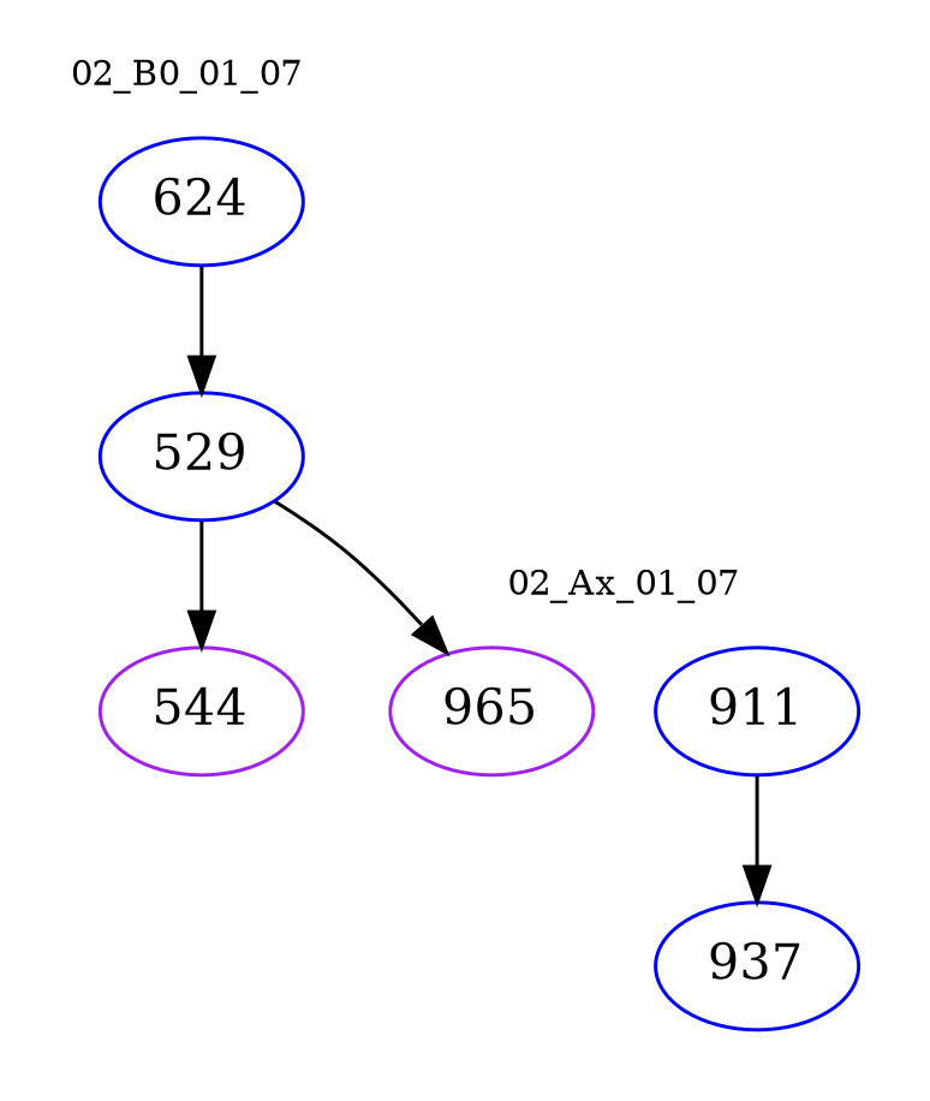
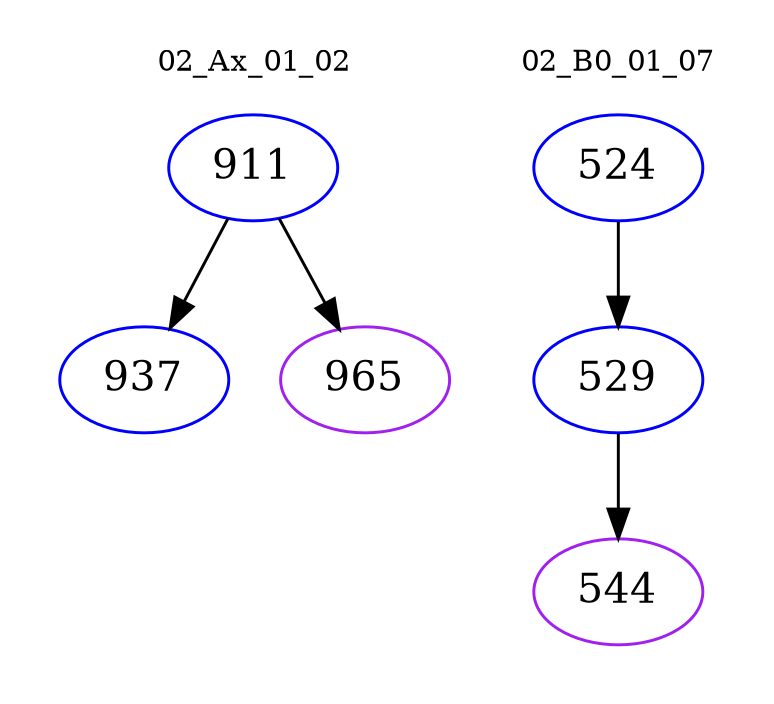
  digraph {
    node [color=blue]
    edge [color=black]
    n1 [label=911]
    n2 [label=937]
    n3 [color=purple label=965]
    n4 [label=529]
-   n5 [label=624]
+   n5 [label=524]
    n6 [color=purple label=544]
    subgraph cluster_1 {
      color=white
      fontsize=10
-     label="02_Ax_01_07"
+     label="02_Ax_01_02"
      n1
      n2
      n3
    }
    subgraph cluster_2 {
      color=white
      fontsize=10
      label="02_B0_01_07"
      n4
      n5
      n6
    }
    n1 -> n2
-   n4 -> n3
+   n1 -> n3
    n4 -> n6
    n5 -> n4
  }
